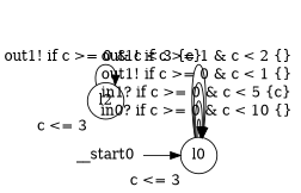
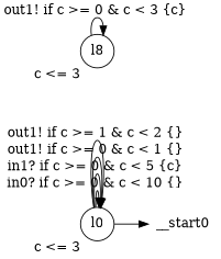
  digraph {
    rankdir=LR
    node [shape=circle margin=0 xlabel="c <= 3"]
    __start0 [shape=none margin="" xlabel=""]
    n2 [label=l0]
-   n3 [label=l2]
-   __start0 -> n2
+   n3 [label=l8]
+   n2 -> __start0
    n2 -> n2 [label="in0? if c >= 0 & c < 10 {} "]
    n2 -> n2 [label="in1? if c >= 0 & c < 5 {c} "]
    n2 -> n2 [label="out1! if c >= 0 & c < 1 {} "]
    n2 -> n2 [label="out1! if c >= 1 & c < 2 {} "]
    n3 -> n3 [label="out1! if c >= 0 & c < 3 {c} "]
  }
